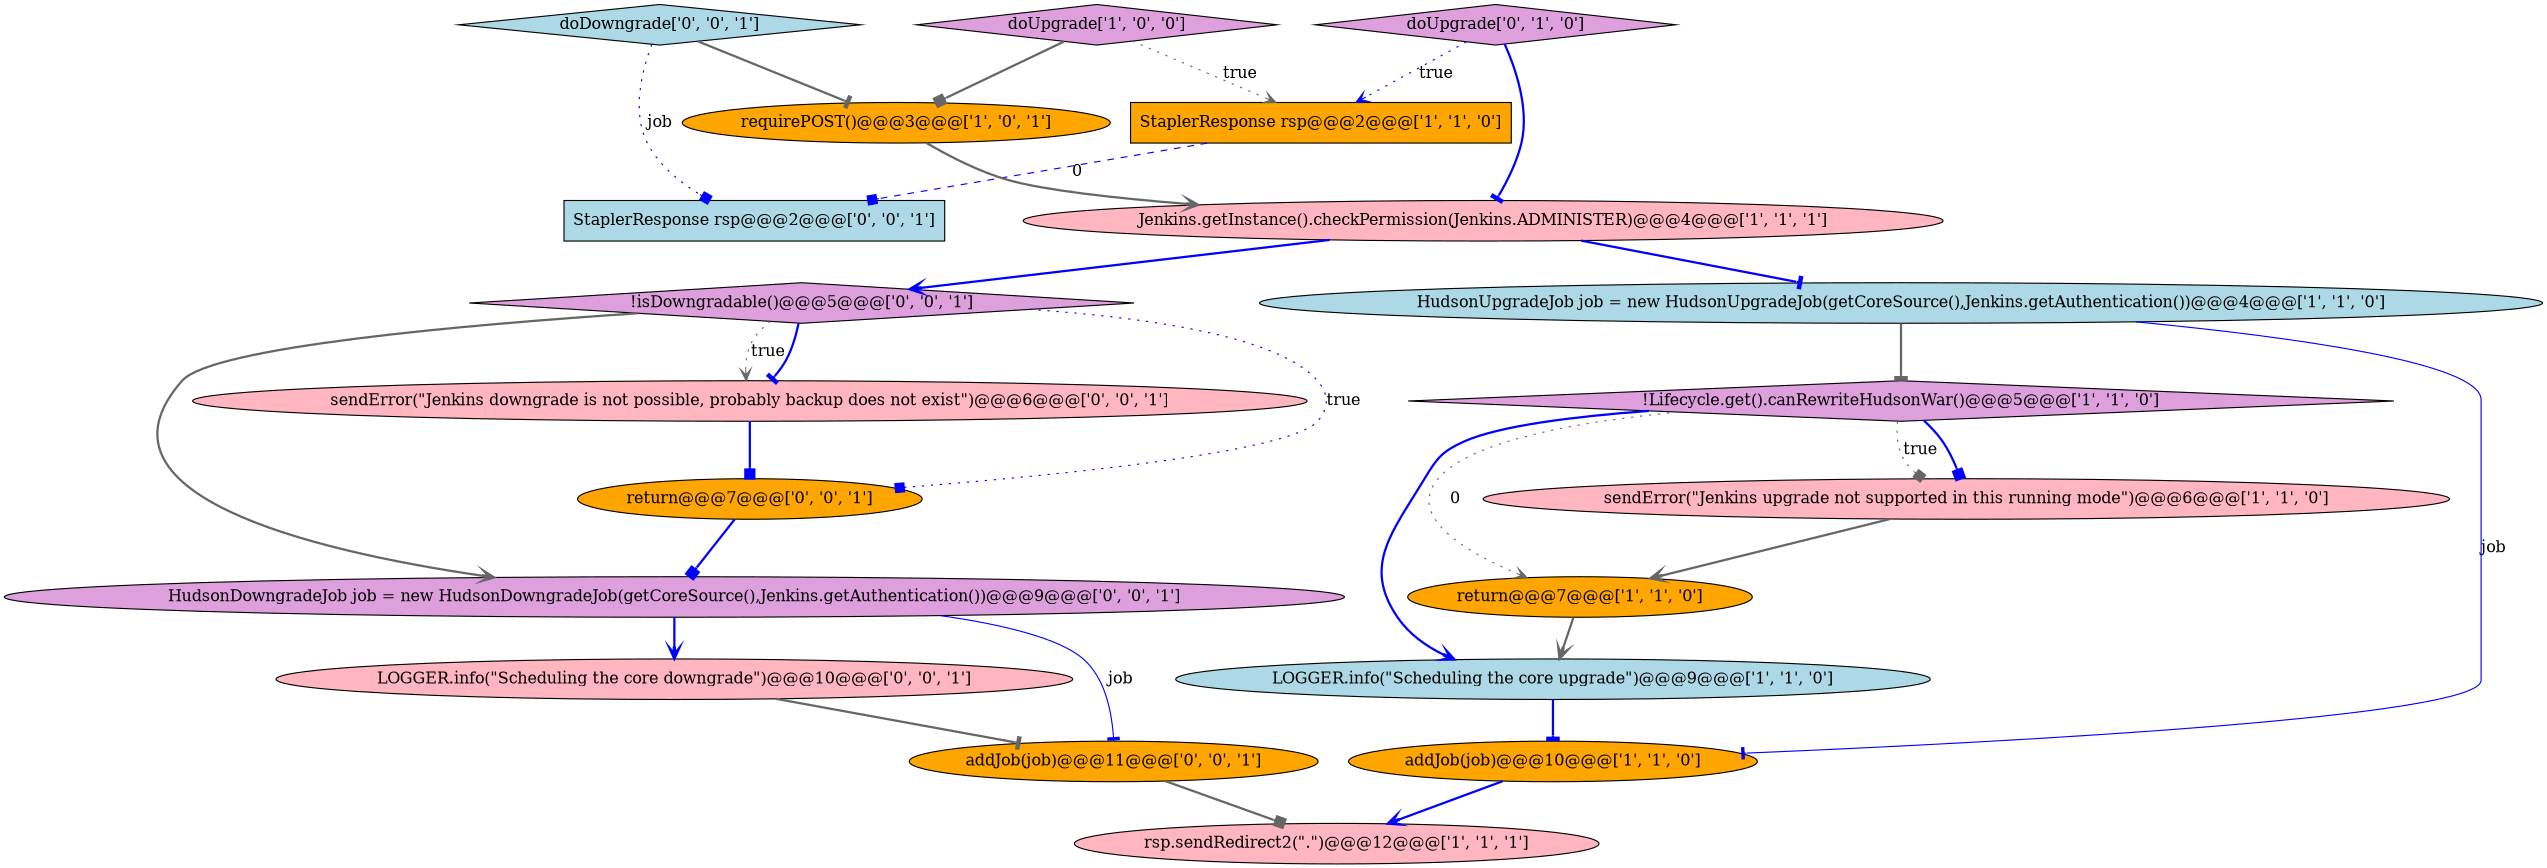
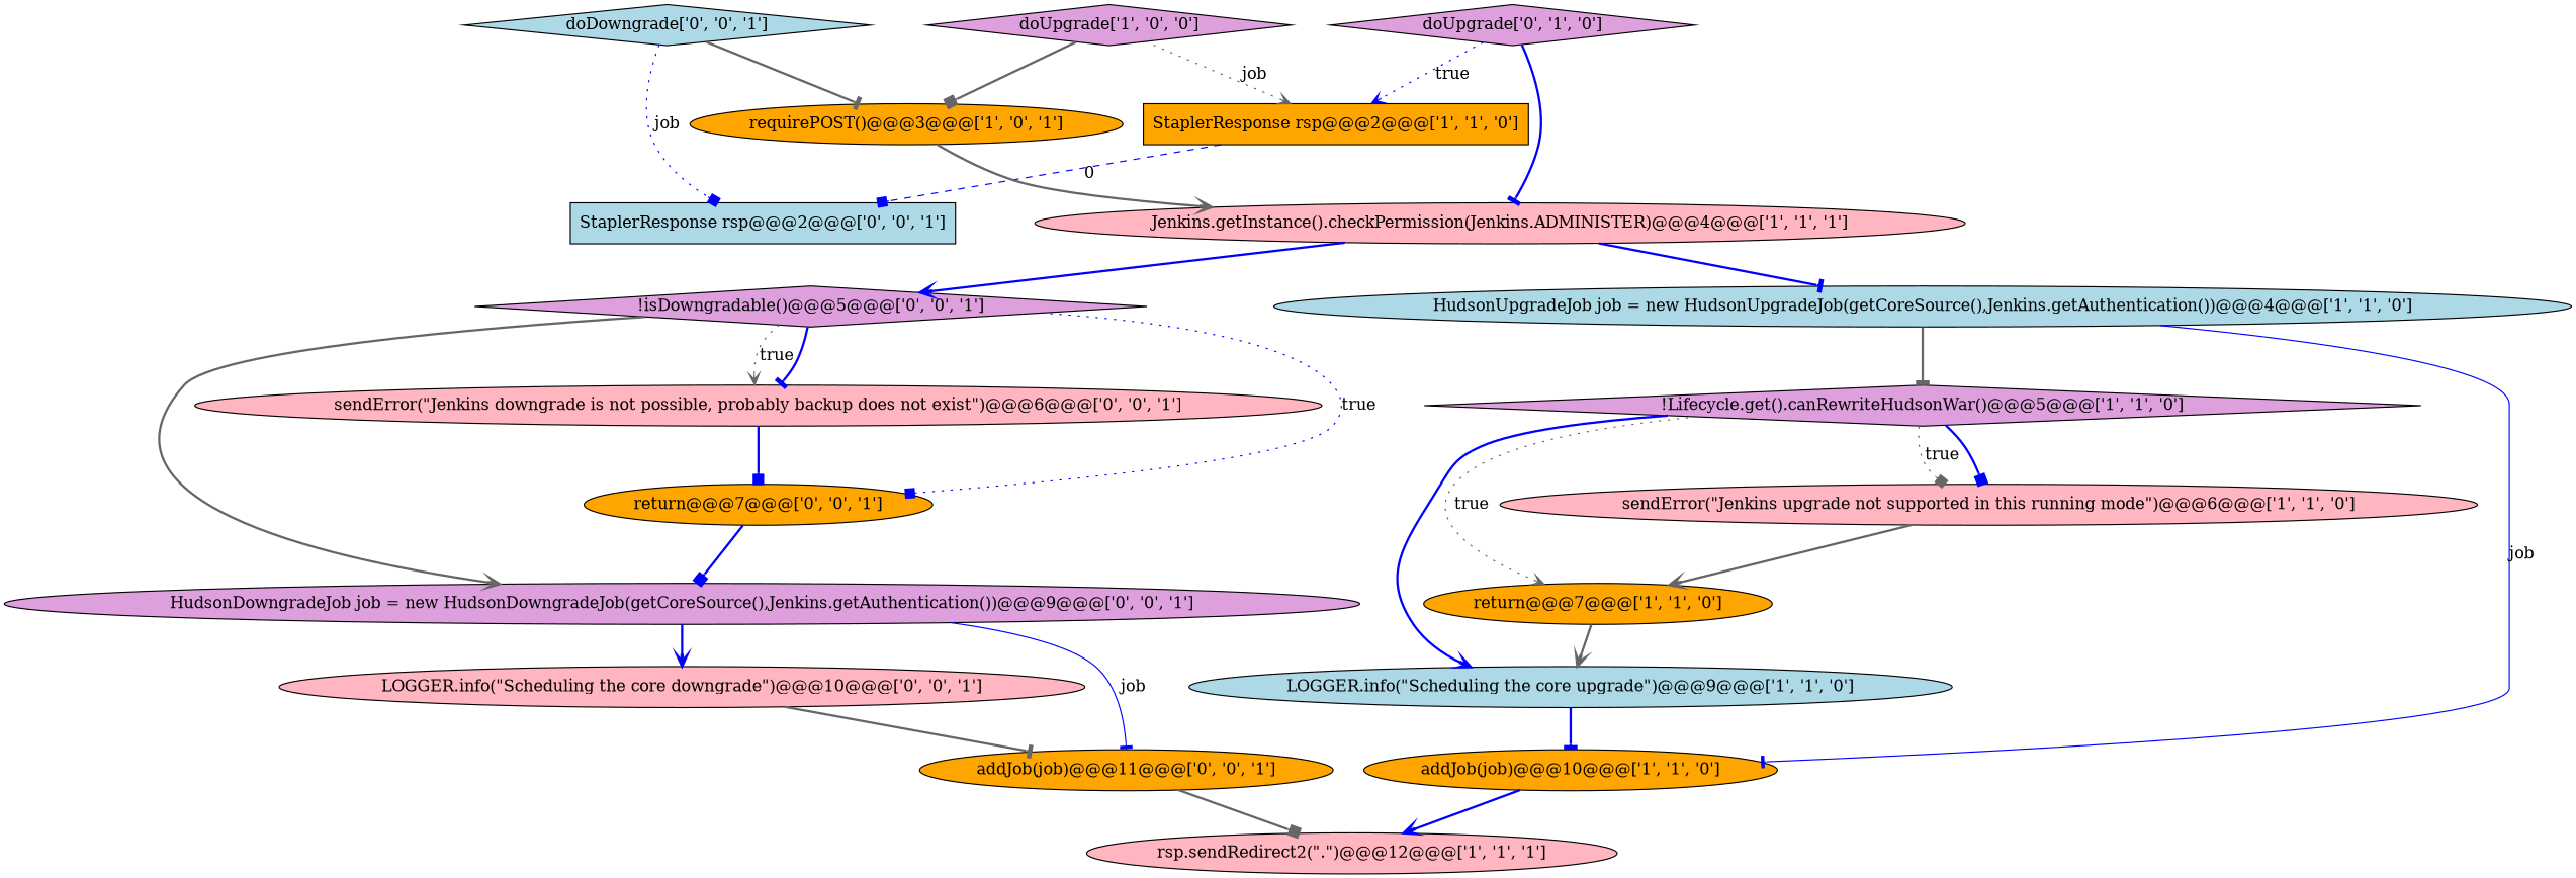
  digraph {
    node [fillcolor=orange shape=ellipse style=filled]
    edge [arrowhead=vee color=blue style=bold]
    n1 [fillcolor=lightpink label="sendError(\"Jenkins upgrade not supported in this running mode\")@@@6@@@['1', '1', '0']"]
    n2 [label="return@@@7@@@['1', '1', '0']"]
    n3 [fillcolor=lightblue label="LOGGER.info(\"Scheduling the core upgrade\")@@@9@@@['1', '1', '0']"]
    n4 [fillcolor=plum label="HudsonDowngradeJob job = new HudsonDowngradeJob(getCoreSource(),Jenkins.getAuthentication())@@@9@@@['0', '0', '1']"]
    n5 [label="addJob(job)@@@11@@@['0', '0', '1']"]
    n6 [fillcolor=lightpink label="LOGGER.info(\"Scheduling the core downgrade\")@@@10@@@['0', '0', '1']"]
    n7 [fillcolor=lightpink label="rsp.sendRedirect2(\".\")@@@12@@@['1', '1', '1']"]
    n8 [label="StaplerResponse rsp@@@2@@@['1', '1', '0']" shape=box]
    n9 [fillcolor=lightblue label="StaplerResponse rsp@@@2@@@['0', '0', '1']" shape=box]
    n10 [label="requirePOST()@@@3@@@['1', '0', '1']"]
    n11 [fillcolor=lightpink label="Jenkins.getInstance().checkPermission(Jenkins.ADMINISTER)@@@4@@@['1', '1', '1']"]
    n12 [fillcolor=lightblue label="HudsonUpgradeJob job = new HudsonUpgradeJob(getCoreSource(),Jenkins.getAuthentication())@@@4@@@['1', '1', '0']"]
    n13 [fillcolor=plum label="!isDowngradable()@@@5@@@['0', '0', '1']" shape=diamond]
    n14 [fillcolor=plum label="!Lifecycle.get().canRewriteHudsonWar()@@@5@@@['1', '1', '0']" shape=diamond]
    n15 [label="addJob(job)@@@10@@@['1', '1', '0']"]
    n16 [label="return@@@7@@@['0', '0', '1']"]
    n17 [fillcolor=lightpink label="sendError(\"Jenkins downgrade is not possible, probably backup does not exist\")@@@6@@@['0', '0', '1']"]
    n18 [fillcolor=lightblue label="doDowngrade['0', '0', '1']" shape=diamond]
    n19 [fillcolor=plum label="doUpgrade['1', '0', '0']" shape=diamond]
    n20 [fillcolor=plum label="doUpgrade['0', '1', '0']" shape=diamond]
    n1 -> n2 [color=gray40]
    n2 -> n3 [color=gray40]
    n3 -> n15 [arrowhead=tee]
    n4 -> n5 [arrowhead=tee label=job style=solid]
    n4 -> n6
    n5 -> n7 [arrowhead=box color=gray40]
    n6 -> n5 [arrowhead=tee color=gray40]
    n8 -> n9 [arrowhead=box label=0 style=dashed]
    n10 -> n11 [color=gray40]
    n11 -> n12 [arrowhead=tee]
    n11 -> n13
    n12 -> n14 [arrowhead=tee color=gray40]
    n12 -> n15 [arrowhead=tee label=job style=solid]
    n13 -> n4 [color=gray40]
    n13 -> n16 [arrowhead=box label=true style=dotted]
    n13 -> n17 [color=gray40 label=true style=dotted]
    n13 -> n17 [arrowhead=tee]
    n14 -> n1 [arrowhead=box]
    n14 -> n1 [arrowhead=box color=gray40 label=true style=dotted]
-   n14 -> n2 [color=gray40 label=0 style=dotted]
+   n14 -> n2 [color=gray40 label=true style=dotted]
    n14 -> n3
    n15 -> n7
    n16 -> n4 [arrowhead=box]
    n17 -> n16 [arrowhead=box]
    n18 -> n9 [arrowhead=box label=job style=dotted]
    n18 -> n10 [arrowhead=tee color=gray40]
-   n19 -> n8 [color=gray40 label=true style=dotted]
+   n19 -> n8 [color=gray40 label=job style=dotted]
    n19 -> n10 [arrowhead=box color=gray40]
    n20 -> n8 [label=true style=dotted]
    n20 -> n11 [arrowhead=tee]
  }
